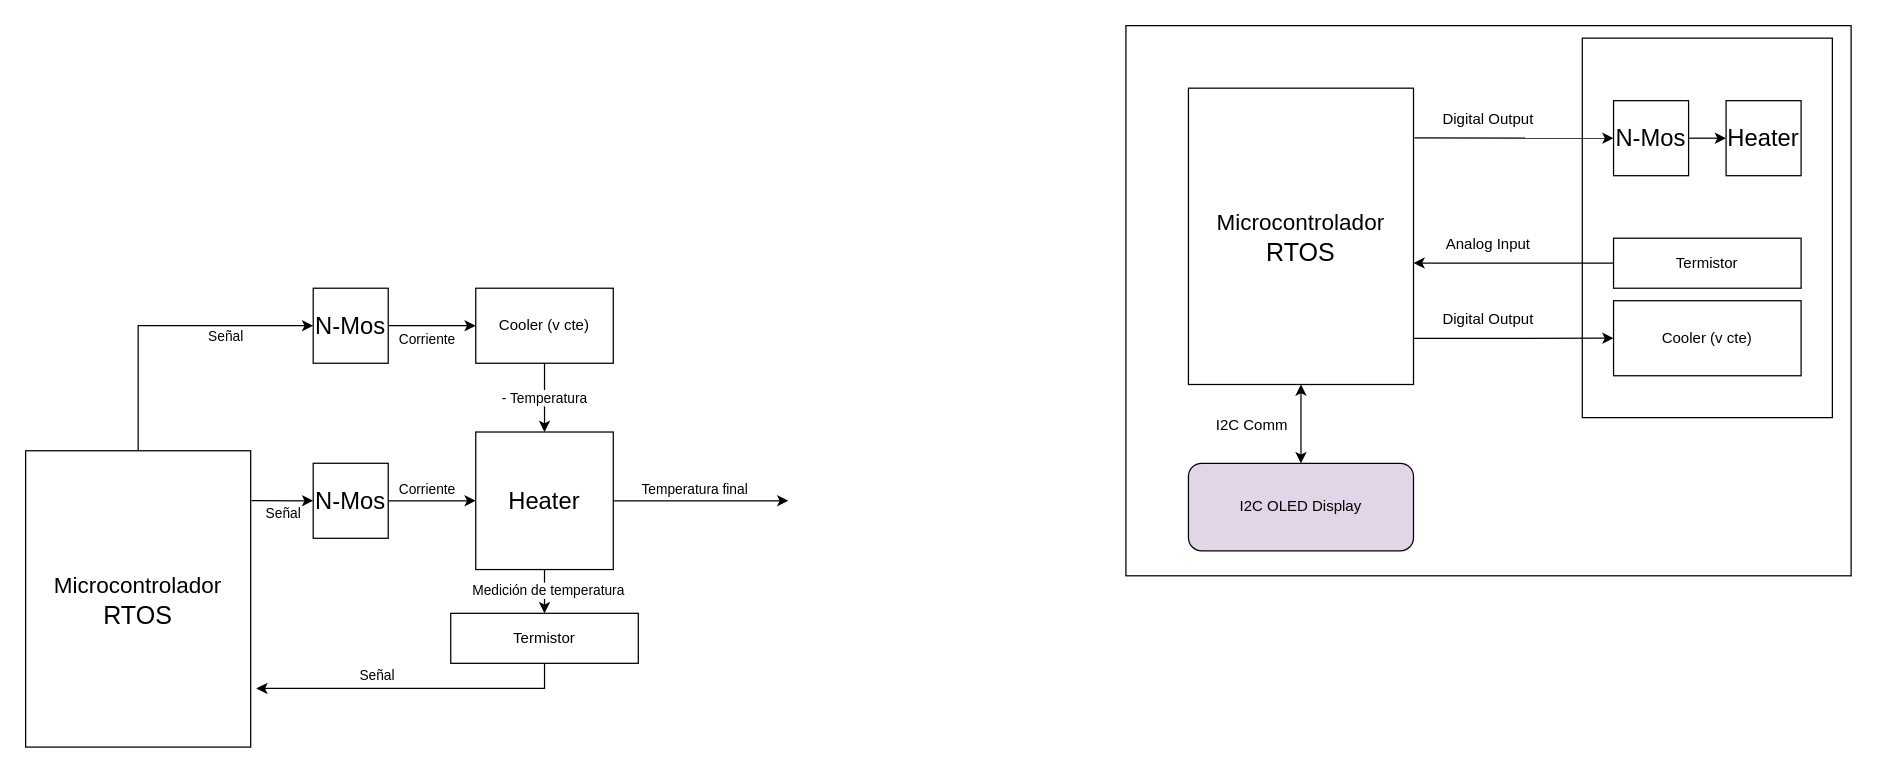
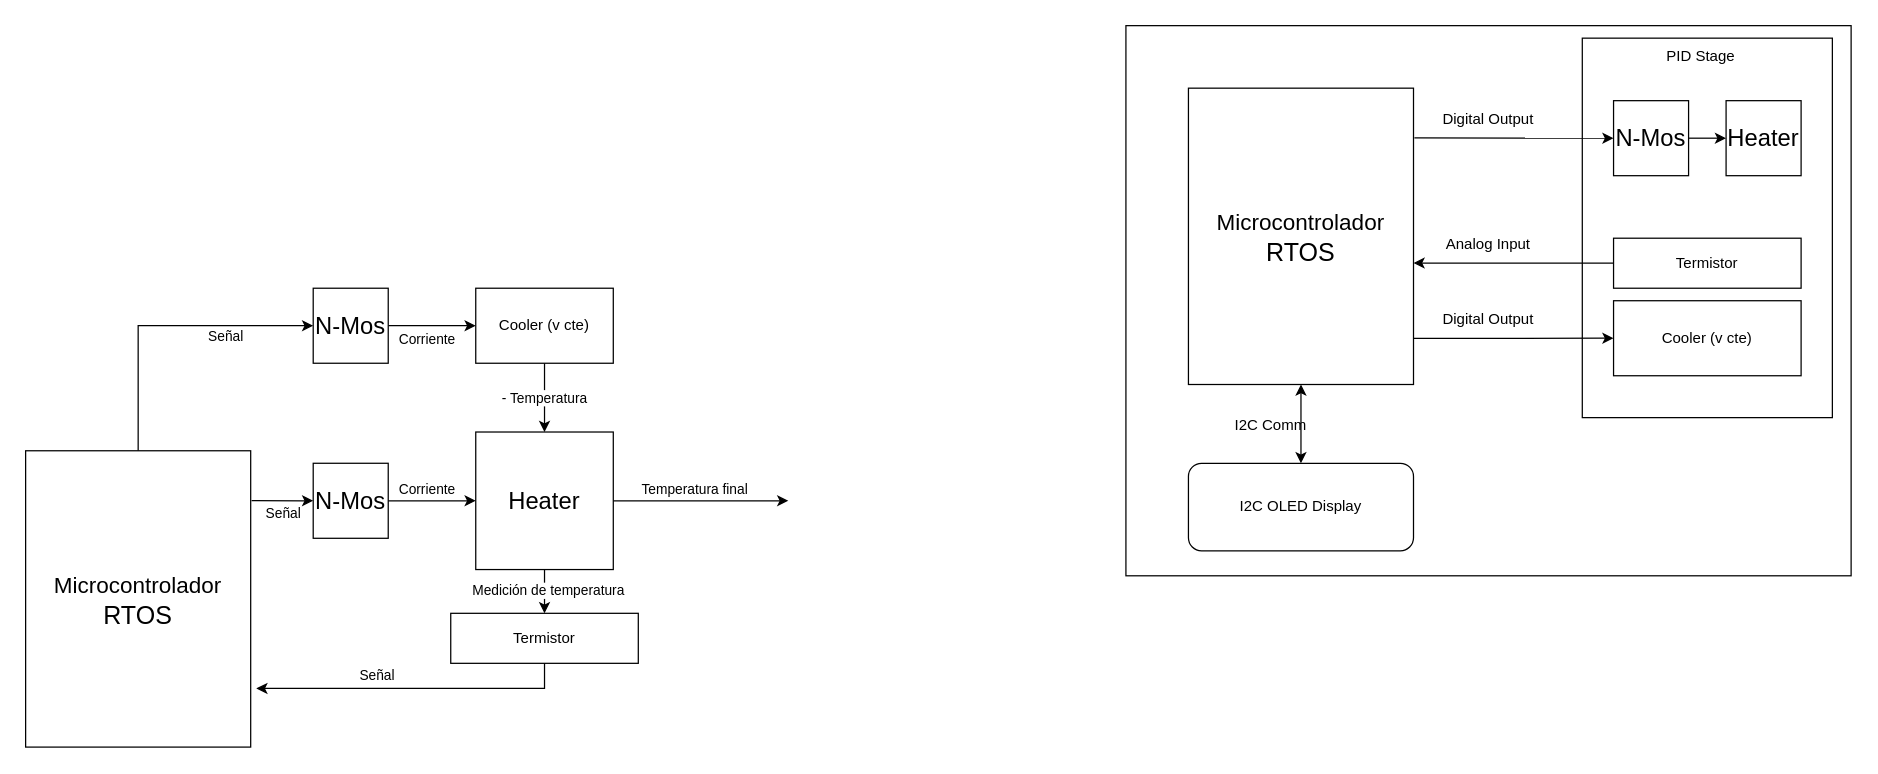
  <mxCell id="0" style=";html=1;" />
  <mxCell id="1" style=";html=1;" parent="0" />
  <mxCell id="2" value="" style="rounded=0;whiteSpace=wrap;html=1;" parent="1" vertex="1"><mxGeometry x="900" y="20" width="580" height="440" as="geometry" /></mxCell>
  <mxCell id="3" value="" style="rounded=0;whiteSpace=wrap;html=1;" parent="1" vertex="1"><mxGeometry x="1265" y="30" width="200" height="303.5" as="geometry" /></mxCell>
  <mxCell id="4" value="&lt;font style=&quot;font-size: 18px;&quot;&gt;Microcontrolador&lt;/font&gt;&lt;br&gt;RTOS" style="rounded=0;whiteSpace=wrap;html=1;direction=south;fontSize=20;" parent="1" vertex="1"><mxGeometry x="950" y="70" width="180" height="237" as="geometry" /></mxCell>
  <mxCell id="5" value="&lt;font style=&quot;font-size: 19px;&quot;&gt;N-Mos&lt;/font&gt;" style="whiteSpace=wrap;html=1;aspect=fixed;fontSize=20;" parent="1" vertex="1"><mxGeometry x="1290" y="80" width="60" height="60" as="geometry" /></mxCell>
  <mxCell id="6" value="&lt;font style=&quot;font-size: 19px;&quot;&gt;Heater&lt;/font&gt;" style="whiteSpace=wrap;html=1;aspect=fixed;fontSize=20;" parent="1" vertex="1"><mxGeometry x="1380" y="80" width="60" height="60" as="geometry" /></mxCell>
  <mxCell id="7" value="&lt;div&gt;Cooler (v cte)&lt;br&gt;&lt;/div&gt;" style="rounded=0;whiteSpace=wrap;html=1;" parent="1" vertex="1"><mxGeometry x="1290" y="240" width="150" height="60" as="geometry" /></mxCell>
  <mxCell id="8" value="Termistor" style="rounded=0;whiteSpace=wrap;html=1;" parent="1" vertex="1"><mxGeometry x="1290" y="190" width="150" height="40" as="geometry" /></mxCell>
  <mxCell id="9" value="" style="endArrow=classic;html=1;rounded=0;entryX=0;entryY=0.5;entryDx=0;entryDy=0;exitX=0.844;exitY=0;exitDx=0;exitDy=0;exitPerimeter=0;" parent="1" source="4" target="7" edge="1"><mxGeometry width="50" height="50" relative="1" as="geometry"><mxPoint x="1180" y="320" as="sourcePoint" /><mxPoint x="1230" y="270" as="targetPoint" /></mxGeometry></mxCell>
  <mxCell id="10" value="" style="endArrow=classic;html=1;rounded=0;entryX=0;entryY=0.5;entryDx=0;entryDy=0;exitX=0.168;exitY=-0.004;exitDx=0;exitDy=0;exitPerimeter=0;" parent="1" source="4" target="5" edge="1"><mxGeometry width="50" height="50" relative="1" as="geometry"><mxPoint x="1170" y="180" as="sourcePoint" /><mxPoint x="1220" y="130" as="targetPoint" /></mxGeometry></mxCell>
  <mxCell id="11" value="" style="endArrow=classic;html=1;rounded=0;entryX=0;entryY=0.5;entryDx=0;entryDy=0;exitX=1;exitY=0.5;exitDx=0;exitDy=0;" parent="1" source="5" target="6" edge="1"><mxGeometry width="50" height="50" relative="1" as="geometry"><mxPoint x="1250" y="250" as="sourcePoint" /><mxPoint x="1300" y="200" as="targetPoint" /></mxGeometry></mxCell>
- <mxCell id="13" value="I2C OLED Display" style="rounded=1;whiteSpace=wrap;html=1;fillColor=#e1d5e7;" parent="1" vertex="1"><mxGeometry x="950" y="370" width="180" height="70" as="geometry" /></mxCell>
+ <mxCell id="12" value="PID Stage" style="text;html=1;align=center;verticalAlign=middle;whiteSpace=wrap;rounded=0;" parent="1" vertex="1"><mxGeometry x="1330" y="30" width="60" height="30" as="geometry" /></mxCell>
+ <mxCell id="13" value="I2C OLED Display" style="rounded=1;whiteSpace=wrap;html=1;" parent="1" vertex="1"><mxGeometry x="950" y="370" width="180" height="70" as="geometry" /></mxCell>
  <mxCell id="14" value="" style="endArrow=classic;startArrow=classic;html=1;rounded=0;entryX=1;entryY=0.5;entryDx=0;entryDy=0;exitX=0.5;exitY=0;exitDx=0;exitDy=0;" parent="1" source="13" target="4" edge="1"><mxGeometry width="50" height="50" relative="1" as="geometry"><mxPoint x="990" y="383.5" as="sourcePoint" /><mxPoint x="1040" y="333.5" as="targetPoint" /></mxGeometry></mxCell>
  <mxCell id="15" value="" style="endArrow=classic;html=1;rounded=0;entryX=0.59;entryY=0;entryDx=0;entryDy=0;entryPerimeter=0;exitX=0;exitY=0.5;exitDx=0;exitDy=0;" parent="1" source="8" target="4" edge="1"><mxGeometry width="50" height="50" relative="1" as="geometry"><mxPoint x="1170" y="270" as="sourcePoint" /><mxPoint x="1220" y="220" as="targetPoint" /></mxGeometry></mxCell>
  <mxCell id="16" value="Digital Output" style="text;html=1;align=center;verticalAlign=middle;whiteSpace=wrap;rounded=0;" parent="1" vertex="1"><mxGeometry x="1140" y="80" width="100" height="30" as="geometry" /></mxCell>
  <mxCell id="17" value="Analog Input" style="text;html=1;align=center;verticalAlign=middle;whiteSpace=wrap;rounded=0;" parent="1" vertex="1"><mxGeometry x="1140" y="180" width="100" height="30" as="geometry" /></mxCell>
  <mxCell id="18" value="Digital Output" style="text;html=1;align=center;verticalAlign=middle;whiteSpace=wrap;rounded=0;" parent="1" vertex="1"><mxGeometry x="1140" y="240" width="100" height="30" as="geometry" /></mxCell>
- <mxCell id="19" value="I2C Comm" style="text;html=1;align=center;verticalAlign=middle;whiteSpace=wrap;rounded=0;" parent="1" vertex="1"><mxGeometry x="970.5" y="320" width="60" height="40" as="geometry" /></mxCell>
+ <mxCell id="19" value="I2C Comm" style="text;html=1;align=center;verticalAlign=middle;whiteSpace=wrap;rounded=0;" parent="1" vertex="1"><mxGeometry x="985.5" y="320" width="60" height="40" as="geometry" /></mxCell>
  <mxCell id="20" value="" style="edgeStyle=orthogonalEdgeStyle;rounded=0;orthogonalLoop=1;jettySize=auto;html=1;entryX=0;entryY=0.5;entryDx=0;entryDy=0;" parent="1" source="21" target="37" edge="1"><mxGeometry relative="1" as="geometry"><mxPoint x="150" y="225" as="targetPoint" /><Array as="points"><mxPoint x="110" y="260" /></Array></mxGeometry></mxCell>
  <mxCell id="21" value="&lt;font style=&quot;font-size: 18px;&quot;&gt;Microcontrolador&lt;/font&gt;&lt;br&gt;RTOS" style="rounded=0;whiteSpace=wrap;html=1;direction=south;fontSize=20;" parent="1" vertex="1"><mxGeometry x="20" y="360" width="180" height="237" as="geometry" /></mxCell>
  <mxCell id="22" value="&lt;font style=&quot;font-size: 19px;&quot;&gt;N-Mos&lt;/font&gt;" style="whiteSpace=wrap;html=1;aspect=fixed;fontSize=20;" parent="1" vertex="1"><mxGeometry x="250" y="370" width="60" height="60" as="geometry" /></mxCell>
  <mxCell id="23" value="" style="edgeStyle=orthogonalEdgeStyle;rounded=0;orthogonalLoop=1;jettySize=auto;html=1;" parent="1" source="25" target="28" edge="1"><mxGeometry relative="1" as="geometry" /></mxCell>
  <mxCell id="24" value="Medición de temperatura" style="edgeLabel;html=1;align=center;verticalAlign=middle;resizable=0;points=[];" parent="23" vertex="1" connectable="0"><mxGeometry x="0.156" y="2" relative="1" as="geometry"><mxPoint as="offset" /></mxGeometry></mxCell>
  <mxCell id="25" value="&lt;span style=&quot;font-size: 19px;&quot;&gt;Heater&lt;/span&gt;" style="whiteSpace=wrap;html=1;aspect=fixed;fontSize=20;" parent="1" vertex="1"><mxGeometry x="380" y="345" width="110" height="110" as="geometry" /></mxCell>
  <mxCell id="26" value="- Temperatura" style="edgeStyle=orthogonalEdgeStyle;rounded=0;orthogonalLoop=1;jettySize=auto;html=1;" parent="1" source="27" target="25" edge="1"><mxGeometry relative="1" as="geometry" /></mxCell>
  <mxCell id="27" value="&lt;div&gt;Cooler (v cte)&lt;br&gt;&lt;/div&gt;" style="rounded=0;whiteSpace=wrap;html=1;" parent="1" vertex="1"><mxGeometry x="380" y="230" width="110" height="60" as="geometry" /></mxCell>
  <mxCell id="28" value="Termistor" style="rounded=0;whiteSpace=wrap;html=1;" parent="1" vertex="1"><mxGeometry x="360" y="490" width="150" height="40" as="geometry" /></mxCell>
  <mxCell id="29" value="" style="endArrow=classic;html=1;rounded=0;entryX=0;entryY=0.5;entryDx=0;entryDy=0;exitX=0.168;exitY=-0.004;exitDx=0;exitDy=0;exitPerimeter=0;" parent="1" source="21" target="22" edge="1"><mxGeometry width="50" height="50" relative="1" as="geometry"><mxPoint x="430" y="180" as="sourcePoint" /><mxPoint x="480" y="130" as="targetPoint" /></mxGeometry></mxCell>
  <mxCell id="30" value="Señal" style="edgeLabel;html=1;align=center;verticalAlign=middle;resizable=0;points=[];" parent="29" vertex="1" connectable="0"><mxGeometry x="0.006" relative="1" as="geometry"><mxPoint y="10" as="offset" /></mxGeometry></mxCell>
  <mxCell id="31" value="" style="endArrow=classic;html=1;rounded=0;entryX=0;entryY=0.5;entryDx=0;entryDy=0;exitX=1;exitY=0.5;exitDx=0;exitDy=0;" parent="1" source="22" target="25" edge="1"><mxGeometry width="50" height="50" relative="1" as="geometry"><mxPoint x="495" y="250" as="sourcePoint" /><mxPoint x="545" y="200" as="targetPoint" /></mxGeometry></mxCell>
  <mxCell id="32" value="Corriente" style="edgeLabel;html=1;align=center;verticalAlign=middle;resizable=0;points=[];" parent="31" vertex="1" connectable="0"><mxGeometry x="0.14" y="-3" relative="1" as="geometry"><mxPoint x="-10" y="-13" as="offset" /></mxGeometry></mxCell>
  <mxCell id="33" style="edgeStyle=orthogonalEdgeStyle;rounded=0;orthogonalLoop=1;jettySize=auto;html=1;exitX=0.5;exitY=1;exitDx=0;exitDy=0;entryX=0.802;entryY=-0.025;entryDx=0;entryDy=0;entryPerimeter=0;" parent="1" source="28" target="21" edge="1"><mxGeometry relative="1" as="geometry" /></mxCell>
  <mxCell id="34" value="" style="edgeStyle=orthogonalEdgeStyle;rounded=0;orthogonalLoop=1;jettySize=auto;html=1;exitX=1;exitY=0.5;exitDx=0;exitDy=0;" parent="1" source="25" edge="1"><mxGeometry relative="1" as="geometry"><mxPoint x="560" y="400" as="sourcePoint" /><mxPoint x="630" y="400" as="targetPoint" /></mxGeometry></mxCell>
  <mxCell id="35" value="Temperatura final" style="edgeLabel;html=1;align=center;verticalAlign=middle;resizable=0;points=[];" parent="34" vertex="1" connectable="0"><mxGeometry x="0.143" y="1" relative="1" as="geometry"><mxPoint x="-15" y="-9" as="offset" /></mxGeometry></mxCell>
  <mxCell id="36" value="" style="edgeStyle=orthogonalEdgeStyle;rounded=0;orthogonalLoop=1;jettySize=auto;html=1;" parent="1" source="37" target="27" edge="1"><mxGeometry relative="1" as="geometry" /></mxCell>
  <mxCell id="37" value="&lt;font style=&quot;font-size: 19px;&quot;&gt;N-Mos&lt;/font&gt;" style="whiteSpace=wrap;html=1;aspect=fixed;fontSize=20;" parent="1" vertex="1"><mxGeometry x="250" y="230" width="60" height="60" as="geometry" /></mxCell>
  <mxCell id="38" value="Corriente" style="edgeLabel;html=1;align=center;verticalAlign=middle;resizable=0;points=[];" parent="1" vertex="1" connectable="0"><mxGeometry x="340" y="270" as="geometry" /></mxCell>
  <mxCell id="39" value="Señal" style="edgeLabel;html=1;align=center;verticalAlign=middle;resizable=0;points=[];" parent="1" vertex="1" connectable="0"><mxGeometry x="250" y="389.999" as="geometry"><mxPoint x="-71" y="-121" as="offset" /></mxGeometry></mxCell>
  <mxCell id="40" value="Señal" style="edgeLabel;html=1;align=center;verticalAlign=middle;resizable=0;points=[];" parent="1" vertex="1" connectable="0"><mxGeometry x="300" y="539.999" as="geometry" /></mxCell>
